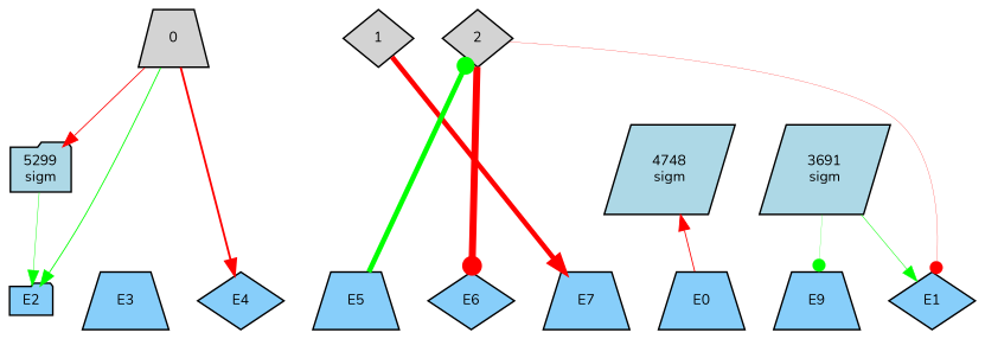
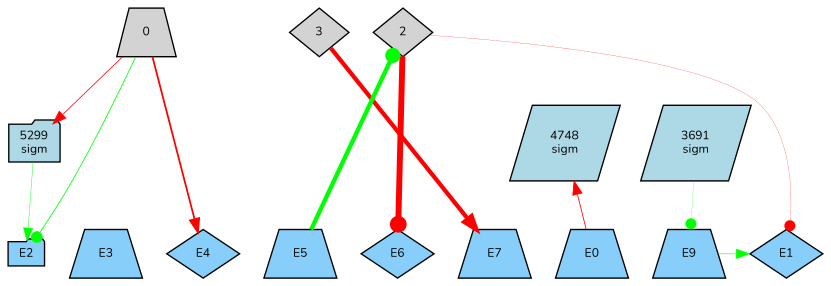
  digraph {
    fontname=Nunito
    node [fillcolor=lightskyblue fontname=Nunito fontsize=9 shape=trapezium style=filled]
    edge [fontname=Nunito style=solid]
    0 [fillcolor=lightgray height=0.2 width=0.2]
-   1 [fillcolor=lightgray height=0.2 shape=diamond width=0.2]
+   1 [fillcolor=lightgray height=0.2 shape=diamond width=0.2 label=3]
    2 [fillcolor=lightgray height=0.2 shape=diamond width=0.2]
    E0 [height=0.2 width=0.2]
    E1 [height=0.2 shape=diamond width=0.2]
    E2 [height=0.2 shape=folder width=0.2]
    E3 [height=0.2 width=0.2]
    E4 [height=0.2 shape=diamond width=0.2]
    E5 [height=0.2 width=0.2]
    E6 [height=0.2 shape=diamond width=0.2]
    E7 [height=0.2 width=0.2]
    n12 [height=0.2 label=E9 width=0.2]
    n13 [fillcolor=lightblue height=0.2 label="5299\nsigm" shape=folder width=0.2]
    n14 [fillcolor=lightblue height=0.2 label="4748\nsigm" shape=parallelogram width=0.2]
    n15 [fillcolor=lightblue height=0.2 label="3691\nsigm" shape=parallelogram width=0.2]
    subgraph sub_1 {
      rank=source
      0
      1
      2
    }
    subgraph sub_2 {
      rank=sink
      E0
      E1
      E2
      E3
      E4
      E5
      E6
      E7
      n12
    }
    0 -> 1 [style=invis]
-   0 -> E2 [arrowhead=normal color=green penwidth=0.6024968719806443]
+   0 -> E2 [arrowhead=dot color=green penwidth=0.6024968719806443]
    0 -> E4 [arrowhead=normal color=red penwidth=1.3112828805672432]
    0 -> n13 [arrowhead=normal color=red penwidth=0.563202832992389]
    1 -> 2 [style=invis]
    1 -> E7 [arrowhead=normal color=red penwidth=3.1460171401706183]
    2 -> E1 [arrowhead=dot color=red penwidth=0.16073566457529964]
    2 -> E6 [arrowhead=dot color=red penwidth=4.397283917837968]
    E0 -> E1 [style=invis]
    E0 -> n14 [arrowhead=normal color=red penwidth=0.5964091395038593]
    E1 -> E2 [style=invis]
    E2 -> E3 [style=invis]
    E3 -> E4 [style=invis]
    E4 -> E5 [style=invis]
    E5 -> 2 [arrowhead=dot color=green penwidth=3.196704579595576]
    E5 -> E6 [style=invis]
    E6 -> E7 [style=invis]
    E7 -> n12 [style=invis]
    n13 -> E2 [arrowhead=normal color=green penwidth=0.299956238091054]
-   n15 -> E1 [arrowhead=normal color=green penwidth=0.35242614200974187]
+   n12 -> E1 [arrowhead=normal color=green penwidth=0.35242614200974187]
    n15 -> n12 [arrowhead=dot color=green penwidth=0.15434439234423208]
  }
